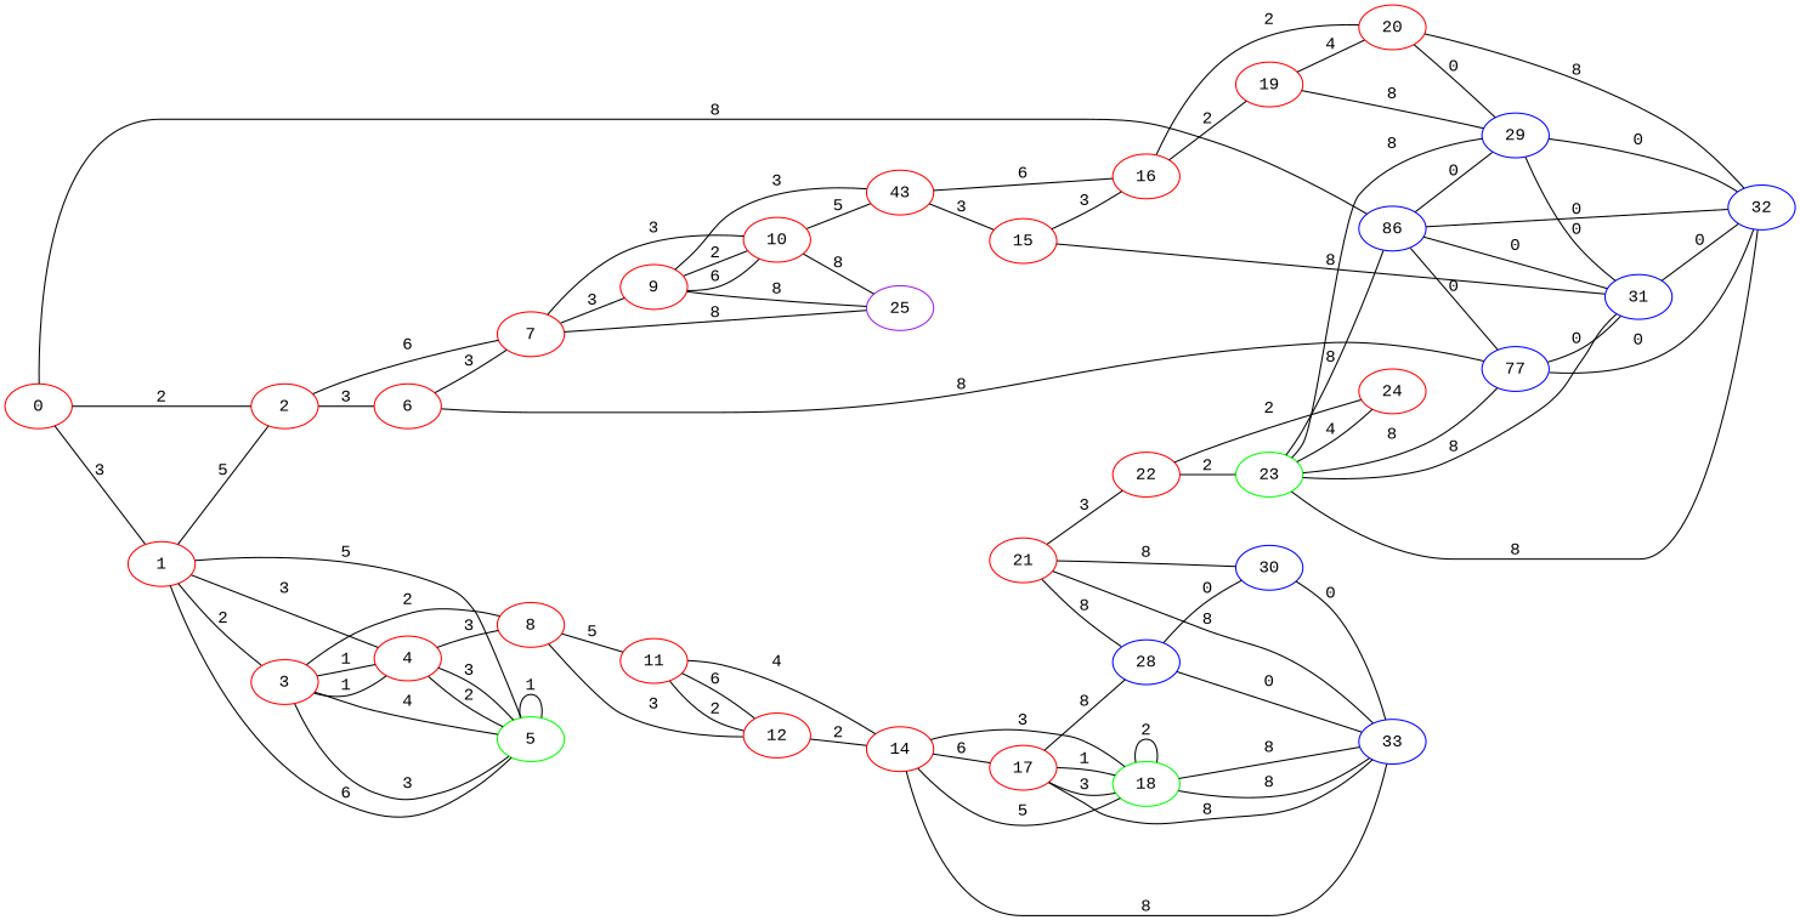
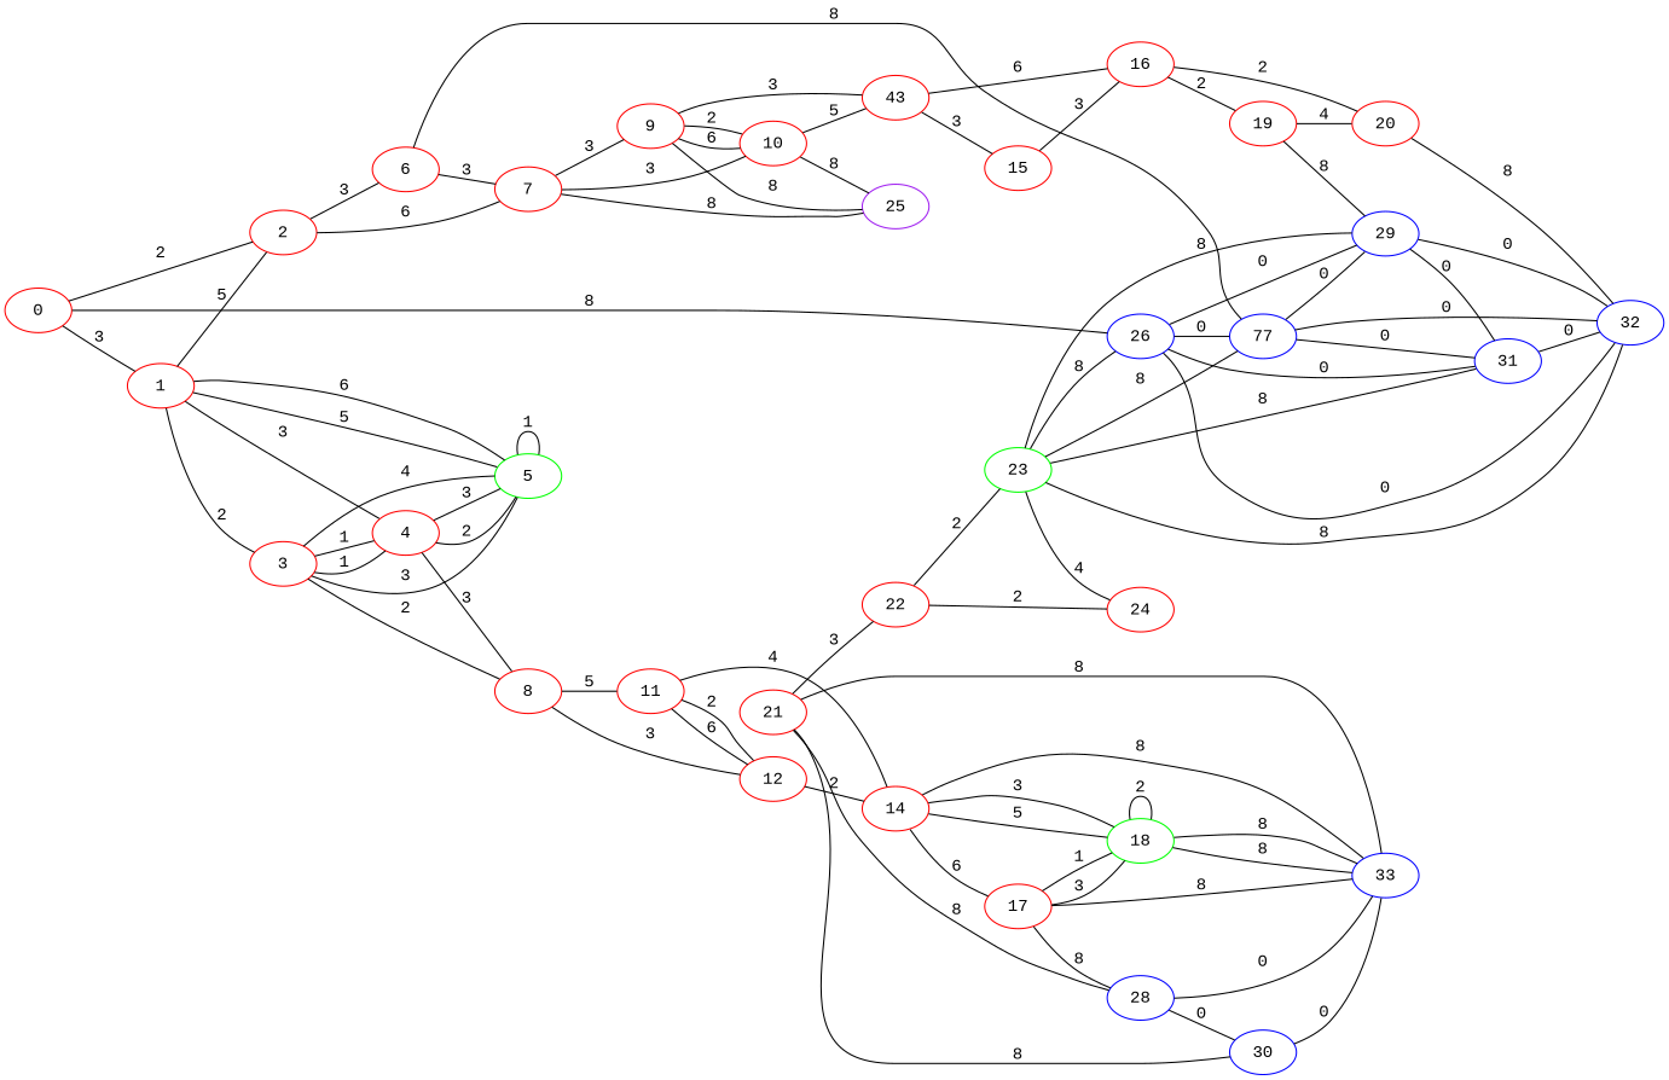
  graph {
    fontname="Liberation Mono"
    rankdir=LR
    node [color=red fontname="Liberation Mono" weight=1]
    edge [fontname="Liberation Mono"]
    0
    1
    2
-   26 [color=blue weight=3 label=86]
+   26 [color=blue weight=3]
    3
    4
    5 [color=green weight=2]
    6
    7
    n10 [color=blue label=77 weight=3]
    31 [color=blue weight=3]
    29 [color=blue weight=3]
    32 [color=blue weight=3]
    8
    9
    10
    25 [color=purple weight=4]
    11
    12
    n20 [label=43]
    14
    15
    16
    17
    18 [color=green weight=2]
    33 [color=blue weight=3]
    19
    20
    28 [color=blue weight=3]
    30 [color=blue weight=3]
    21
    22
    23 [color=green]
    24
    0 -- 1 [label=3]
    0 -- 2 [label=2]
    0 -- 26 [label=8]
    1 -- 2 [label=5]
    1 -- 3 [label=2]
    1 -- 4 [label=3]
    1 -- 5 [label=5]
    1 -- 5 [label=6]
    2 -- 6 [label=3]
    2 -- 7 [label=6]
    26 -- n10 [label=0]
    26 -- 31 [label=0]
    26 -- 29 [label=0]
    26 -- 32 [label=0]
    3 -- 4 [label=1]
    3 -- 4 [label=1]
    3 -- 5 [label=3]
    3 -- 5 [label=4]
    3 -- 8 [label=2]
    4 -- 5 [label=2]
    4 -- 5 [label=3]
    4 -- 8 [label=3]
    5 -- 5 [label=1]
    6 -- 7 [label=3]
    6 -- n10 [label=8]
    7 -- 9 [label=3]
    7 -- 10 [label=3]
    7 -- 25 [label=8]
    n10 -- 31 [label=0]
-   20 -- 29 [label=0]
+   n10 -- 29 [label=0]
    n10 -- 32 [label=0]
    31 -- 32 [label=0]
    29 -- 31 [label=0]
    29 -- 32 [label=0]
    8 -- 11 [label=5]
    8 -- 12 [label=3]
    9 -- 10 [label=6]
    9 -- 10 [label=2]
    9 -- 25 [label=8]
    9 -- n20 [label=3]
    10 -- 25 [label=8]
    10 -- n20 [label=5]
    11 -- 12 [label=6]
    11 -- 12 [label=2]
    11 -- 14 [label=4]
    12 -- 14 [label=2]
    n20 -- 15 [label=3]
    n20 -- 16 [label=6]
    14 -- 17 [label=6]
    14 -- 18 [label=5]
    14 -- 18 [label=3]
    14 -- 33 [label=8]
-   15 -- 31 [label=8]
    15 -- 16 [label=3]
    16 -- 19 [label=2]
    16 -- 20 [label=2]
    17 -- 18 [label=1]
    17 -- 18 [label=3]
    17 -- 33 [label=8]
    17 -- 28 [label=8]
    18 -- 18 [label=2]
    18 -- 33 [label=8]
    18 -- 33 [label=8]
    19 -- 29 [label=8]
    19 -- 20 [label=4]
    20 -- 32 [label=8]
    28 -- 33 [label=0]
    28 -- 30 [label=0]
    30 -- 33 [label=0]
    21 -- 33 [label=8]
    21 -- 28 [label=8]
    21 -- 30 [label=8]
    21 -- 22 [label=3]
    22 -- 23 [label=2]
    22 -- 24 [label=2]
    23 -- 26 [label=8]
    23 -- n10 [label=8]
    23 -- 31 [label=8]
    23 -- 29 [label=8]
    23 -- 32 [label=8]
    23 -- 24 [label=4]
  }
